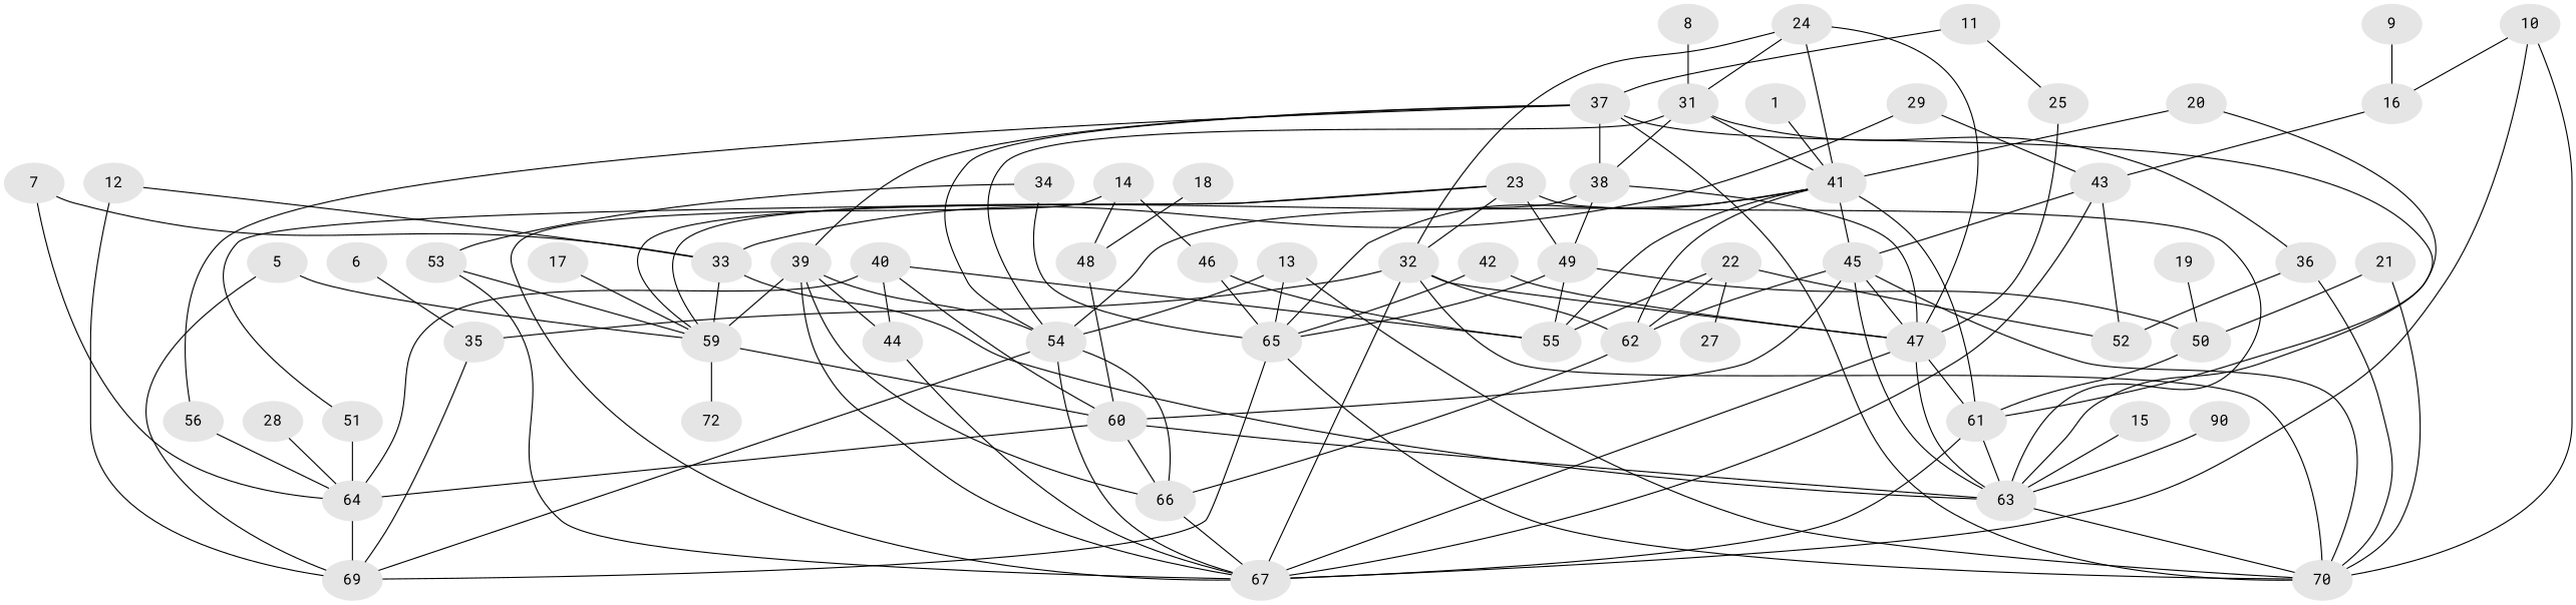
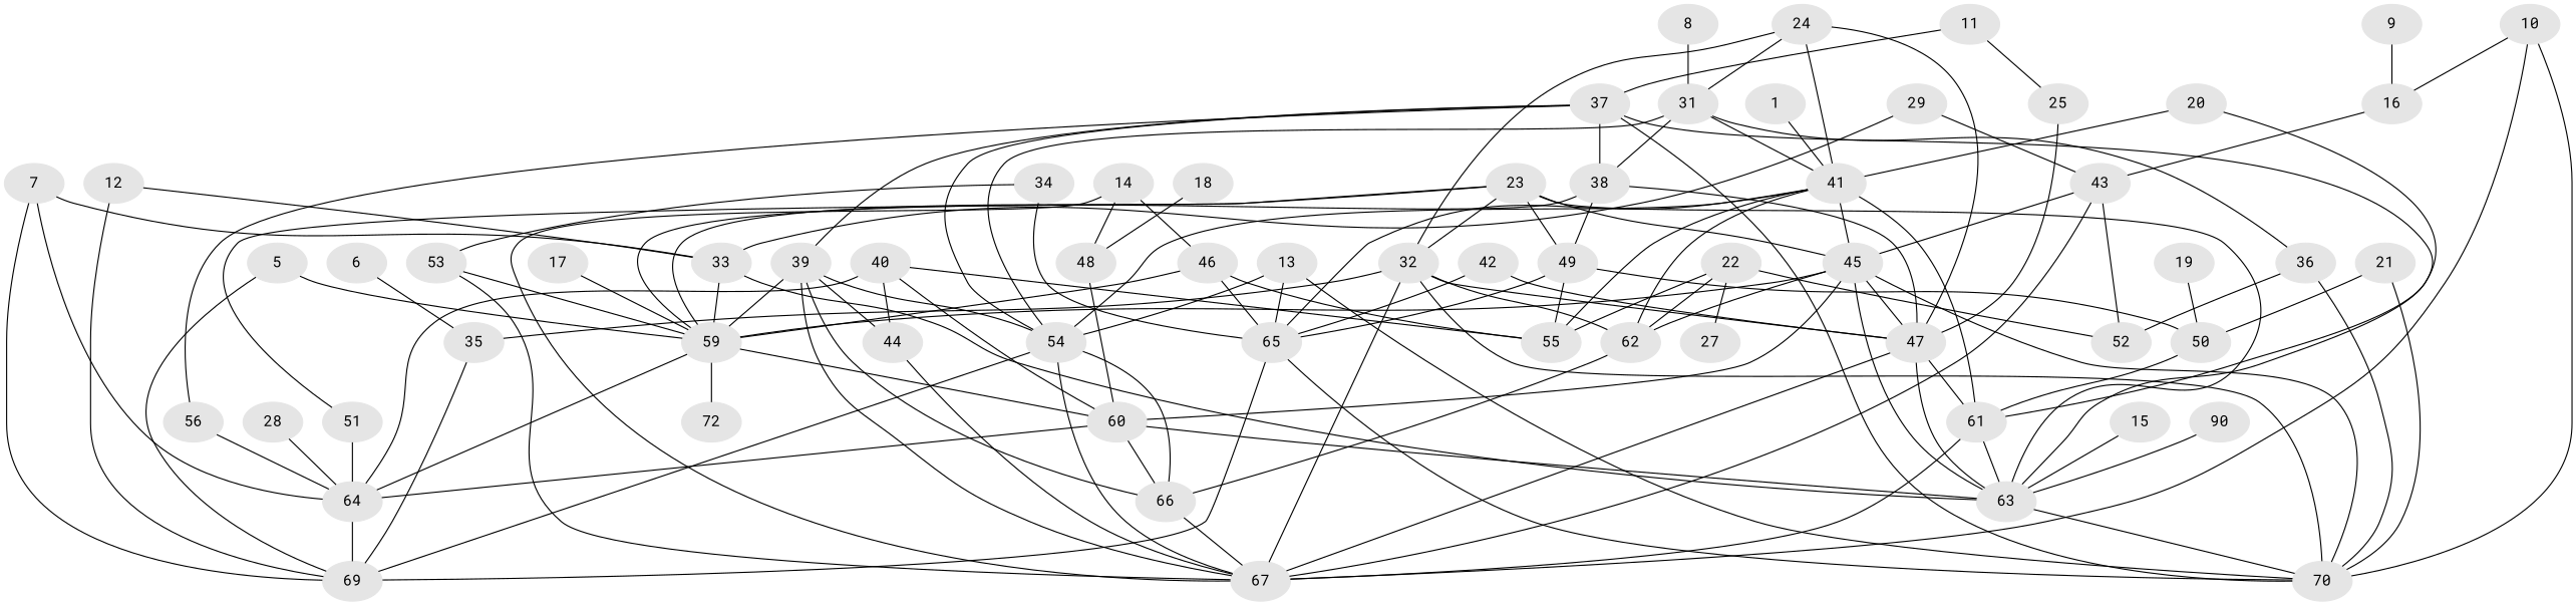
  graph {
    fontname="Roboto Mono"
    node [color=gray90 fontname="Roboto Mono" style=filled]
    edge [fontname="Roboto Mono" weight=1.0]
    1
    41
    65
    54
    61
    55
    62
    45
    5
    59
    69
    64
    60
    72
    6
    35
    7
    33
    63
    8
    31
    36
    38
    70
    9
    16
    43
    10
    67
    11
    25
    37
    47
    39
    56
    12
    13
    66
    14
    46
    48
    15
    52
    17
    18
    19
    50
    20
    21
    22
    27
    23
    32
    49
    51
    24
    28
    29
    n59 [label=90]
    34
    53
    44
    40
    42
    1 -- 41
    41 -- 65
    41 -- 54
    41 -- 61
    41 -- 55
    41 -- 62
    41 -- 45
    65 -- 69
    65 -- 70
    54 -- 69
    54 -- 67
    54 -- 66
    61 -- 63
    61 -- 67
    62 -- 66
    45 -- 62 [weight=2.0]
+   45 -- 59
    45 -- 60
    45 -- 63
    45 -- 70
    45 -- 47 [weight=2.0]
    5 -- 59
    5 -- 69
+   59 -- 64
    59 -- 60
    59 -- 72
    64 -- 69
    60 -- 64
    60 -- 63
    60 -- 66
    6 -- 35
    35 -- 69
+   7 -- 69
    7 -- 64
    7 -- 33
    33 -- 59
    33 -- 63
    63 -- 70
    8 -- 31
    31 -- 41
    31 -- 54 [weight=2.0]
    31 -- 36
    31 -- 38
    36 -- 70
    36 -- 52
    38 -- 59
    38 -- 47
    38 -- 49
    9 -- 16
    16 -- 43
    43 -- 45
    43 -- 67
    43 -- 52
    10 -- 70
    10 -- 16
    10 -- 67
    11 -- 25
    11 -- 37
    25 -- 47
    37 -- 54
    37 -- 63
    37 -- 38
    37 -- 70
    37 -- 39
    37 -- 56
    47 -- 61
    47 -- 63
    47 -- 67 [weight=2.0]
    39 -- 54
    39 -- 59
    39 -- 67
    39 -- 66
    39 -- 44
    56 -- 64
    12 -- 69
    12 -- 33
    13 -- 65
    13 -- 54
    13 -- 70
    66 -- 67
    14 -- 67
    14 -- 46
    14 -- 48
    46 -- 65
    46 -- 55
+   46 -- 59 [weight=2.0]
    48 -- 60
    15 -- 63
    17 -- 59
    18 -- 48
    19 -- 50
    50 -- 61
    20 -- 41
    20 -- 61
    21 -- 70
    21 -- 50
    22 -- 55
    22 -- 62
    22 -- 52
    22 -- 27
+   23 -- 45
    23 -- 59
    23 -- 63
    23 -- 32
    23 -- 49
    23 -- 51
    32 -- 62
    32 -- 35
    32 -- 70
    32 -- 67
    32 -- 47
    49 -- 65
    49 -- 55
    49 -- 50
    51 -- 64
    24 -- 41
    24 -- 31
    24 -- 47
    24 -- 32
    28 -- 64
    29 -- 33
    29 -- 43
    n59 -- 63
    34 -- 65
    34 -- 53
    53 -- 59
    53 -- 67
    44 -- 67
    40 -- 55
    40 -- 64
    40 -- 60
    40 -- 44
    42 -- 65
    42 -- 47
  }
